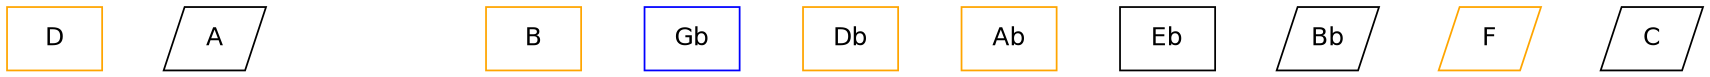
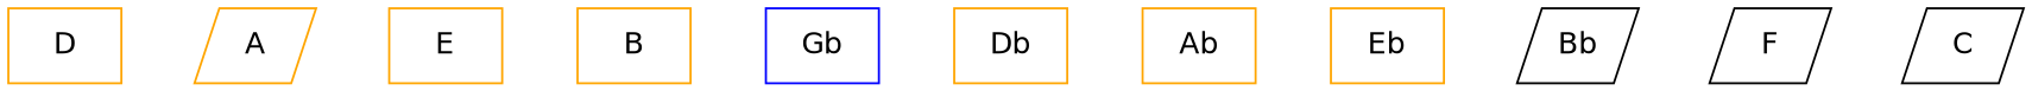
  graph {
    mindist=.1
    rankdir=LR
    node [color=orange fontname=Helvetica margin=0 shape=box]
    edge [style=invis]
+   E
    B
    Gb [color=blue]
    Db
    Ab
-   Eb [color=black]
+   Eb
    Bb [color=black shape=parallelogram]
-   F [shape=parallelogram]
+   F [color=black shape=parallelogram]
    C [shape=parallelogram color=""]
    D
-   A [color=black shape=parallelogram]
+   A [shape=parallelogram]
    subgraph sub_1 {
+     E
      B
      Gb
      Db
      Ab
      Eb
      Bb
      F
      C
      D
      A
    }
+   E -- B
    B -- Gb
    Gb -- Db
    Db -- Ab
    Ab -- Eb
    Eb -- Bb
    Bb -- F
    F -- C
    D -- A
+   A -- E
  }
